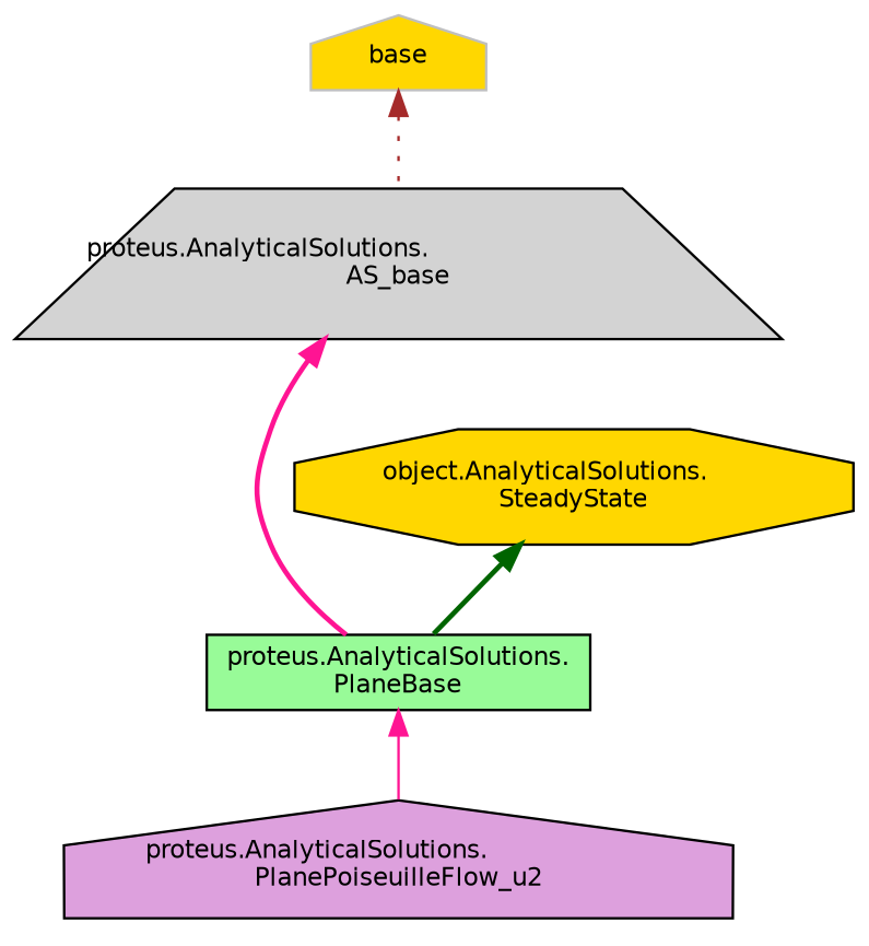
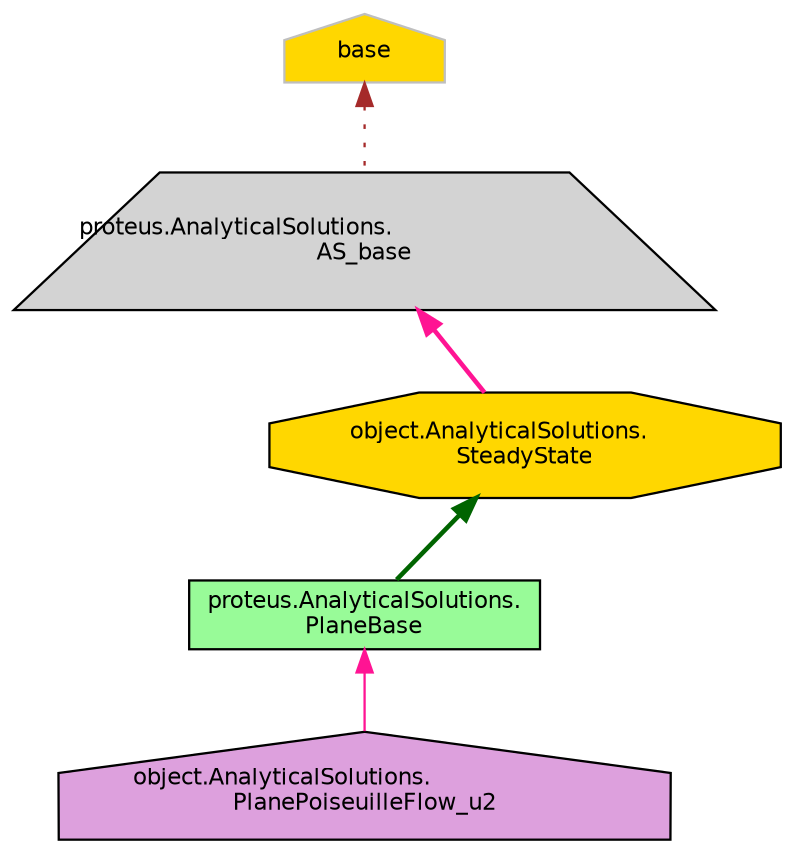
  digraph {
    node [color=black fillcolor=gold fontname=Helvetica fontsize=10 shape=house style=filled]
    edge [color=deeppink dir=back fontname=Helvetica fontsize=10 labelfontname=Helvetica labelfontsize=10 style=bold]
-   n1 [fillcolor=plum fontcolor=black height=0.2 label="proteus.AnalyticalSolutions.\lPlanePoiseuilleFlow_u2" width=0.4]
+   n1 [fillcolor=plum fontcolor=black height=0.2 label="object.AnalyticalSolutions.\lPlanePoiseuilleFlow_u2" width=0.4]
    n2 [fillcolor=palegreen height=0.2 label="proteus.AnalyticalSolutions.\lPlaneBase" shape=box width=0.4]
    n3 [height=0.2 label="object.AnalyticalSolutions.\lSteadyState" shape=octagon width=0.4]
    n4 [fillcolor=lightgrey height=0.2 label="proteus.AnalyticalSolutions.\lAS_base" shape=trapezium width=0.4]
    n5 [color=grey75 height=0.2 label=base width=0.4]
    n2 -> n1 [style=solid]
    n3 -> n2 [color=darkgreen]
-   n4 -> n2
+   n4 -> n3
    n5 -> n4 [color=brown style=dotted]
  }
